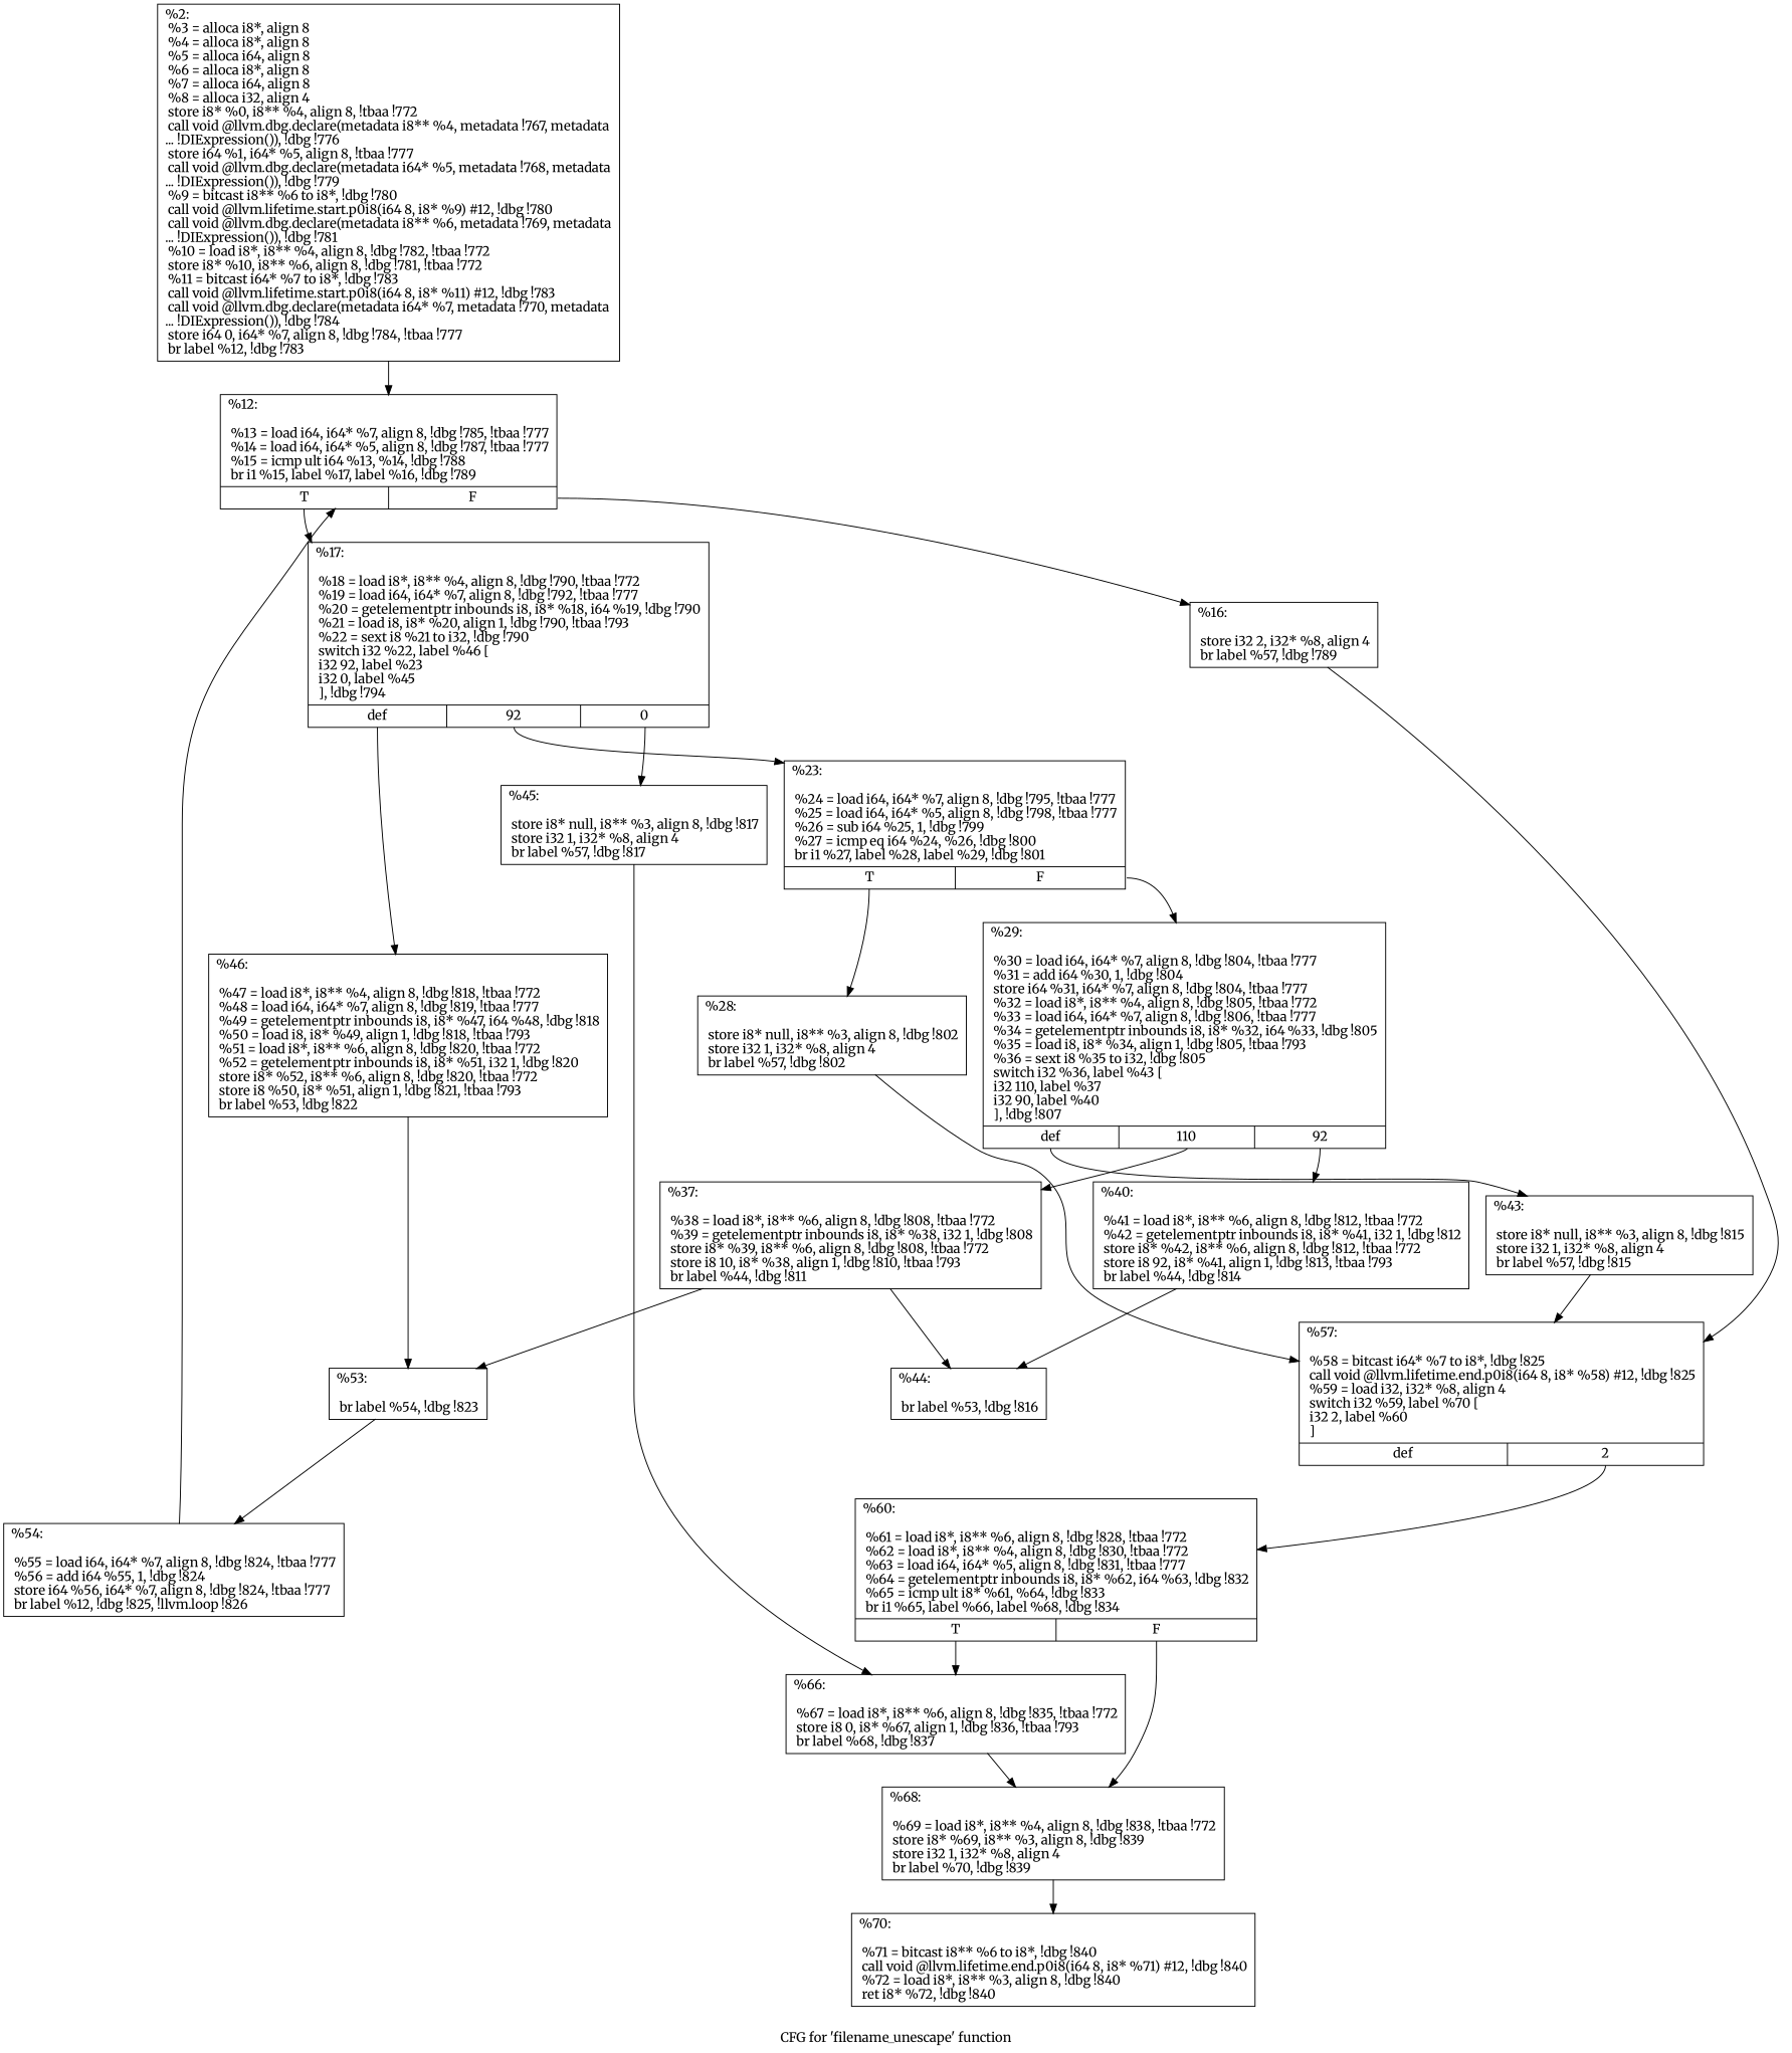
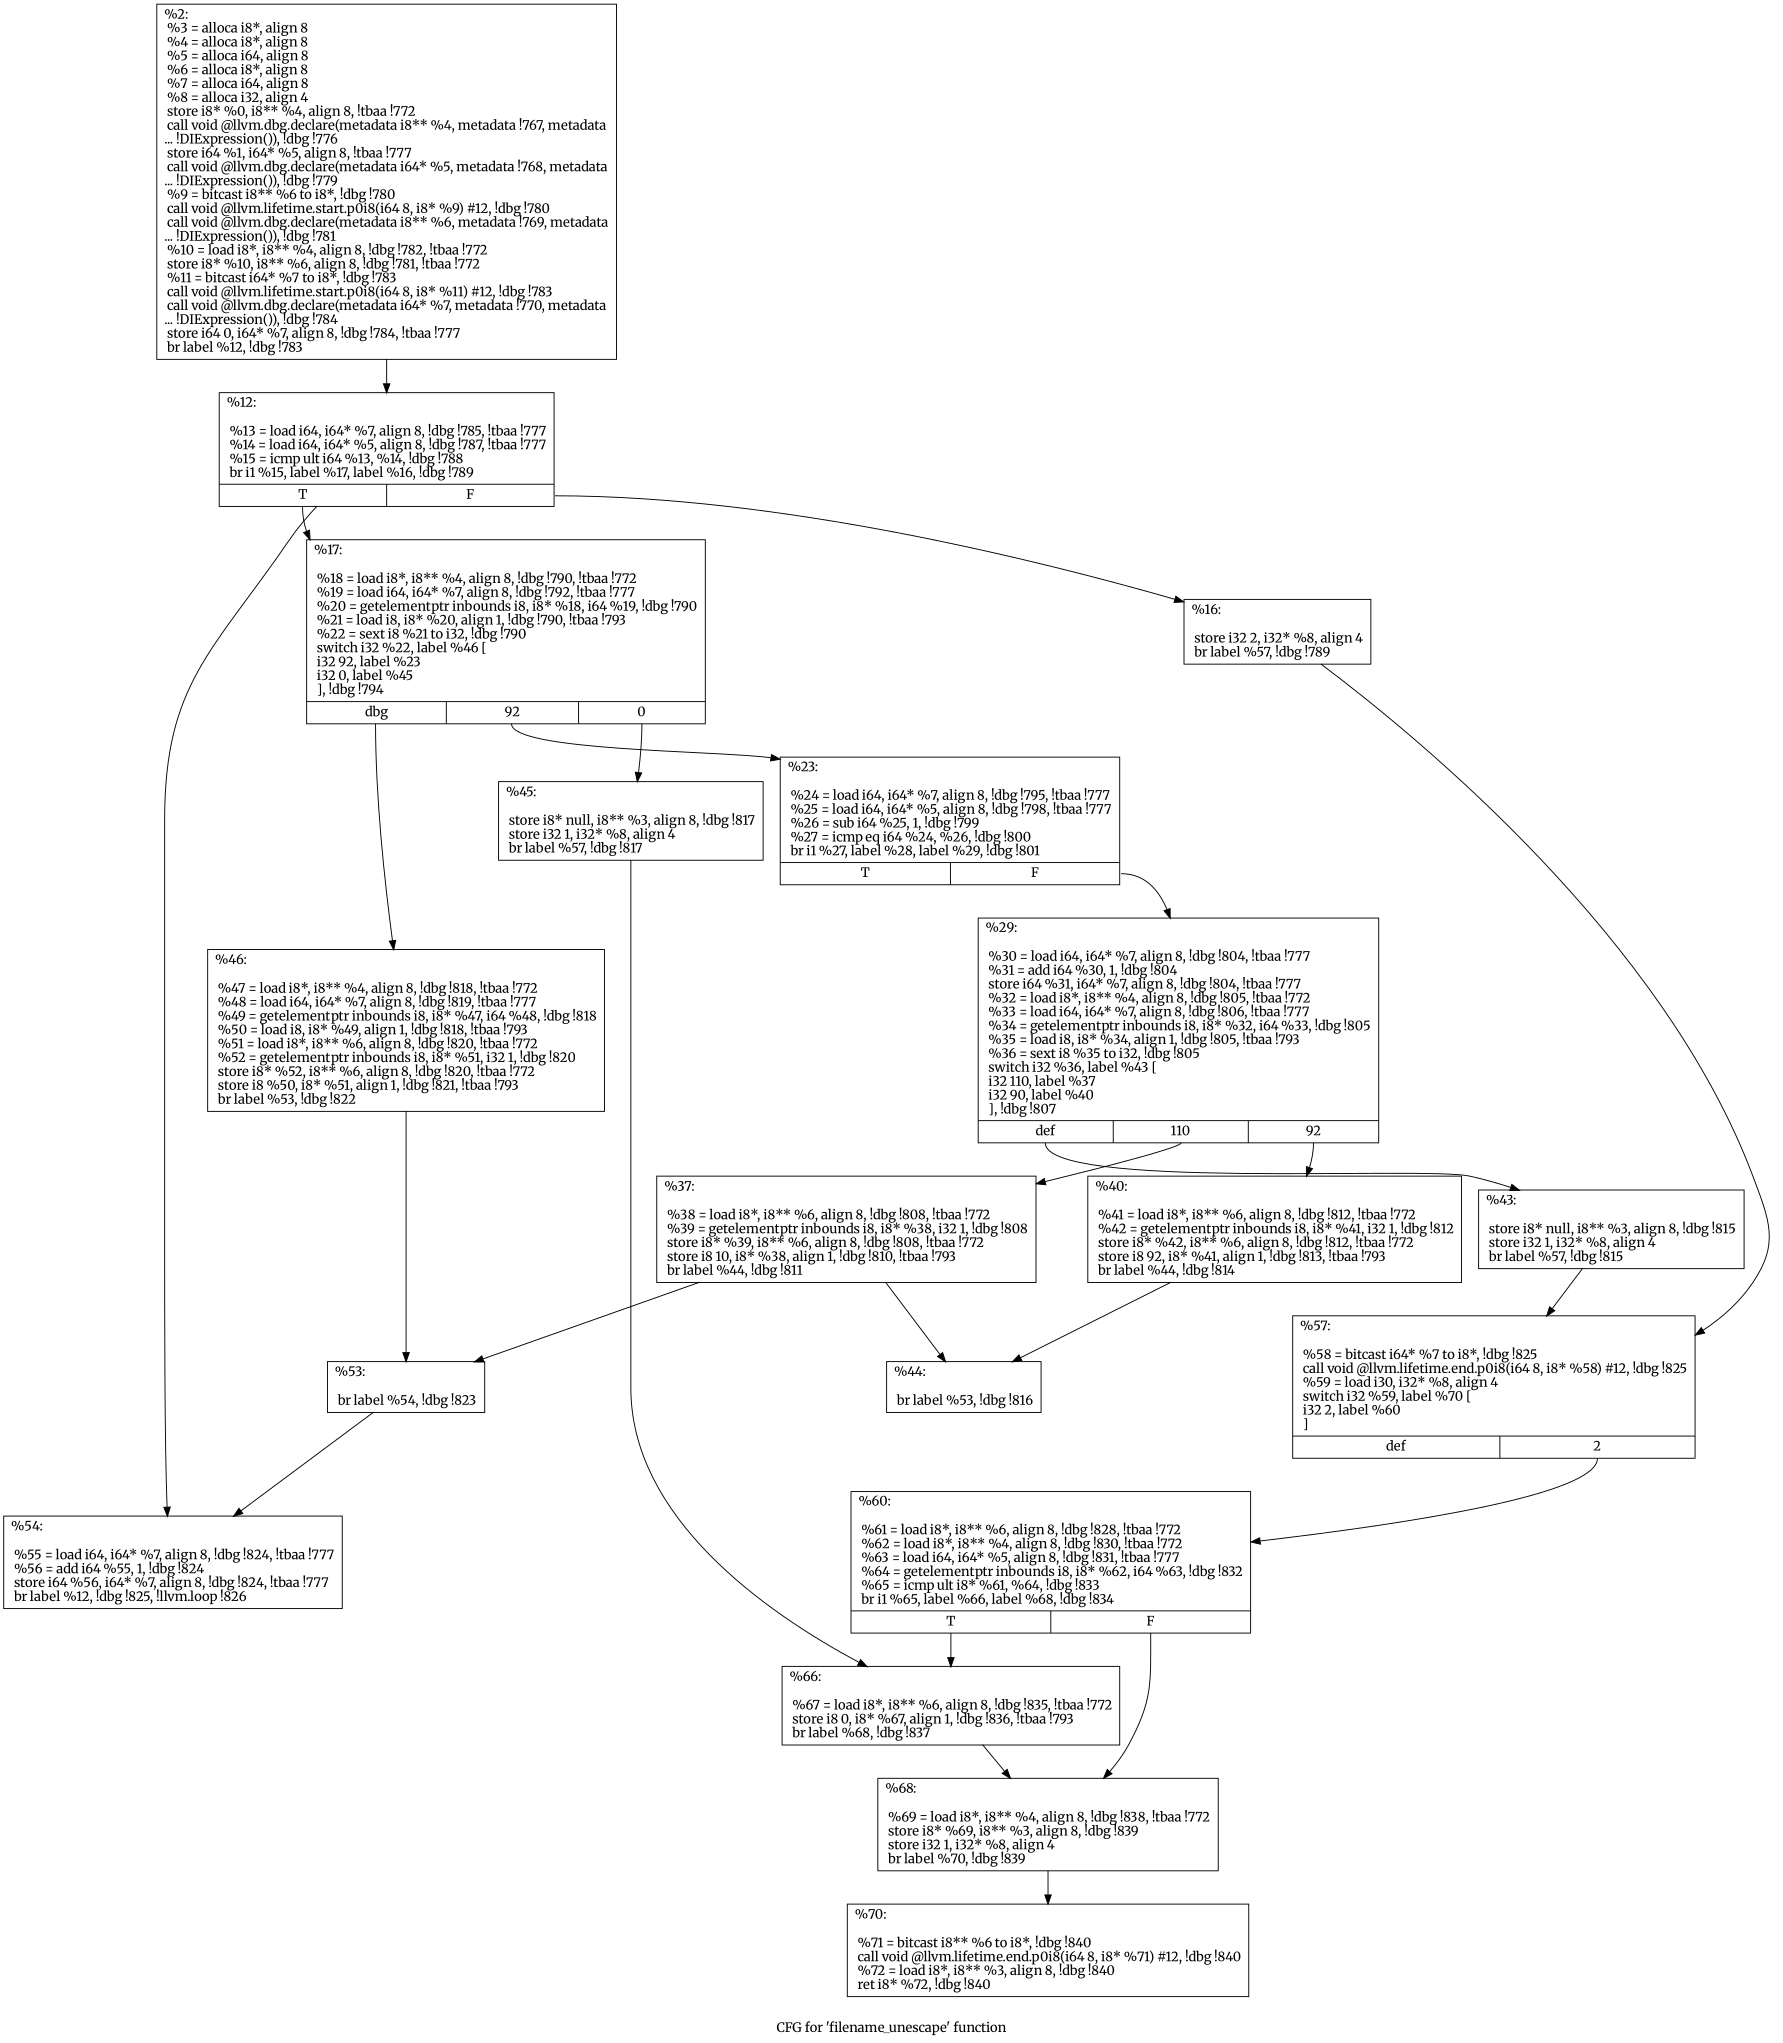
  digraph {
    fontname=Merriweather
    label="CFG for 'filename_unescape' function"
    node [fontname=Merriweather shape=record]
    edge [fontname=Merriweather]
    n1 [label="{%2:\l  %3 = alloca i8*, align 8\l  %4 = alloca i8*, align 8\l  %5 = alloca i64, align 8\l  %6 = alloca i8*, align 8\l  %7 = alloca i64, align 8\l  %8 = alloca i32, align 4\l  store i8* %0, i8** %4, align 8, !tbaa !772\l  call void @llvm.dbg.declare(metadata i8** %4, metadata !767, metadata\l... !DIExpression()), !dbg !776\l  store i64 %1, i64* %5, align 8, !tbaa !777\l  call void @llvm.dbg.declare(metadata i64* %5, metadata !768, metadata\l... !DIExpression()), !dbg !779\l  %9 = bitcast i8** %6 to i8*, !dbg !780\l  call void @llvm.lifetime.start.p0i8(i64 8, i8* %9) #12, !dbg !780\l  call void @llvm.dbg.declare(metadata i8** %6, metadata !769, metadata\l... !DIExpression()), !dbg !781\l  %10 = load i8*, i8** %4, align 8, !dbg !782, !tbaa !772\l  store i8* %10, i8** %6, align 8, !dbg !781, !tbaa !772\l  %11 = bitcast i64* %7 to i8*, !dbg !783\l  call void @llvm.lifetime.start.p0i8(i64 8, i8* %11) #12, !dbg !783\l  call void @llvm.dbg.declare(metadata i64* %7, metadata !770, metadata\l... !DIExpression()), !dbg !784\l  store i64 0, i64* %7, align 8, !dbg !784, !tbaa !777\l  br label %12, !dbg !783\l}"]
    n2 [label="{%12:\l\l  %13 = load i64, i64* %7, align 8, !dbg !785, !tbaa !777\l  %14 = load i64, i64* %5, align 8, !dbg !787, !tbaa !777\l  %15 = icmp ult i64 %13, %14, !dbg !788\l  br i1 %15, label %17, label %16, !dbg !789\l|{<s0>T|<s1>F}}"]
-   n3 [label="{%17:\l\l  %18 = load i8*, i8** %4, align 8, !dbg !790, !tbaa !772\l  %19 = load i64, i64* %7, align 8, !dbg !792, !tbaa !777\l  %20 = getelementptr inbounds i8, i8* %18, i64 %19, !dbg !790\l  %21 = load i8, i8* %20, align 1, !dbg !790, !tbaa !793\l  %22 = sext i8 %21 to i32, !dbg !790\l  switch i32 %22, label %46 [\l    i32 92, label %23\l    i32 0, label %45\l  ], !dbg !794\l|{<s0>def|<s1>92|<s2>0}}"]
+   n3 [label="{%17:\l\l  %18 = load i8*, i8** %4, align 8, !dbg !790, !tbaa !772\l  %19 = load i64, i64* %7, align 8, !dbg !792, !tbaa !777\l  %20 = getelementptr inbounds i8, i8* %18, i64 %19, !dbg !790\l  %21 = load i8, i8* %20, align 1, !dbg !790, !tbaa !793\l  %22 = sext i8 %21 to i32, !dbg !790\l  switch i32 %22, label %46 [\l    i32 92, label %23\l    i32 0, label %45\l  ], !dbg !794\l|{<s0>dbg|<s1>92|<s2>0}}"]
    n4 [label="{%16:\l\l  store i32 2, i32* %8, align 4\l  br label %57, !dbg !789\l}"]
    n5 [label="{%46:\l\l  %47 = load i8*, i8** %4, align 8, !dbg !818, !tbaa !772\l  %48 = load i64, i64* %7, align 8, !dbg !819, !tbaa !777\l  %49 = getelementptr inbounds i8, i8* %47, i64 %48, !dbg !818\l  %50 = load i8, i8* %49, align 1, !dbg !818, !tbaa !793\l  %51 = load i8*, i8** %6, align 8, !dbg !820, !tbaa !772\l  %52 = getelementptr inbounds i8, i8* %51, i32 1, !dbg !820\l  store i8* %52, i8** %6, align 8, !dbg !820, !tbaa !772\l  store i8 %50, i8* %51, align 1, !dbg !821, !tbaa !793\l  br label %53, !dbg !822\l}"]
    n6 [label="{%23:\l\l  %24 = load i64, i64* %7, align 8, !dbg !795, !tbaa !777\l  %25 = load i64, i64* %5, align 8, !dbg !798, !tbaa !777\l  %26 = sub i64 %25, 1, !dbg !799\l  %27 = icmp eq i64 %24, %26, !dbg !800\l  br i1 %27, label %28, label %29, !dbg !801\l|{<s0>T|<s1>F}}"]
    n7 [label="{%45:\l\l  store i8* null, i8** %3, align 8, !dbg !817\l  store i32 1, i32* %8, align 4\l  br label %57, !dbg !817\l}"]
-   n8 [label="{%57:\l\l  %58 = bitcast i64* %7 to i8*, !dbg !825\l  call void @llvm.lifetime.end.p0i8(i64 8, i8* %58) #12, !dbg !825\l  %59 = load i32, i32* %8, align 4\l  switch i32 %59, label %70 [\l    i32 2, label %60\l  ]\l|{<s0>def|<s1>2}}"]
+   n8 [label="{%57:\l\l  %58 = bitcast i64* %7 to i8*, !dbg !825\l  call void @llvm.lifetime.end.p0i8(i64 8, i8* %58) #12, !dbg !825\l  %59 = load i30, i32* %8, align 4\l  switch i32 %59, label %70 [\l    i32 2, label %60\l  ]\l|{<s0>def|<s1>2}}"]
    n9 [label="{%53:\l\l  br label %54, !dbg !823\l}"]
-   n10 [label="{%28:\l\l  store i8* null, i8** %3, align 8, !dbg !802\l  store i32 1, i32* %8, align 4\l  br label %57, !dbg !802\l}"]
    n11 [label="{%29:\l\l  %30 = load i64, i64* %7, align 8, !dbg !804, !tbaa !777\l  %31 = add i64 %30, 1, !dbg !804\l  store i64 %31, i64* %7, align 8, !dbg !804, !tbaa !777\l  %32 = load i8*, i8** %4, align 8, !dbg !805, !tbaa !772\l  %33 = load i64, i64* %7, align 8, !dbg !806, !tbaa !777\l  %34 = getelementptr inbounds i8, i8* %32, i64 %33, !dbg !805\l  %35 = load i8, i8* %34, align 1, !dbg !805, !tbaa !793\l  %36 = sext i8 %35 to i32, !dbg !805\l  switch i32 %36, label %43 [\l    i32 110, label %37\l    i32 90, label %40\l  ], !dbg !807\l|{<s0>def|<s1>110|<s2>92}}"]
    n12 [label="{%66:\l\l  %67 = load i8*, i8** %6, align 8, !dbg !835, !tbaa !772\l  store i8 0, i8* %67, align 1, !dbg !836, !tbaa !793\l  br label %68, !dbg !837\l}"]
    n13 [label="{%60:\l\l  %61 = load i8*, i8** %6, align 8, !dbg !828, !tbaa !772\l  %62 = load i8*, i8** %4, align 8, !dbg !830, !tbaa !772\l  %63 = load i64, i64* %5, align 8, !dbg !831, !tbaa !777\l  %64 = getelementptr inbounds i8, i8* %62, i64 %63, !dbg !832\l  %65 = icmp ult i8* %61, %64, !dbg !833\l  br i1 %65, label %66, label %68, !dbg !834\l|{<s0>T|<s1>F}}"]
    n14 [label="{%70:\l\l  %71 = bitcast i8** %6 to i8*, !dbg !840\l  call void @llvm.lifetime.end.p0i8(i64 8, i8* %71) #12, !dbg !840\l  %72 = load i8*, i8** %3, align 8, !dbg !840\l  ret i8* %72, !dbg !840\l}"]
    n15 [label="{%68:\l\l  %69 = load i8*, i8** %4, align 8, !dbg !838, !tbaa !772\l  store i8* %69, i8** %3, align 8, !dbg !839\l  store i32 1, i32* %8, align 4\l  br label %70, !dbg !839\l}"]
    n16 [label="{%54:\l\l  %55 = load i64, i64* %7, align 8, !dbg !824, !tbaa !777\l  %56 = add i64 %55, 1, !dbg !824\l  store i64 %56, i64* %7, align 8, !dbg !824, !tbaa !777\l  br label %12, !dbg !825, !llvm.loop !826\l}"]
    n17 [label="{%43:\l\l  store i8* null, i8** %3, align 8, !dbg !815\l  store i32 1, i32* %8, align 4\l  br label %57, !dbg !815\l}"]
    n18 [label="{%37:\l\l  %38 = load i8*, i8** %6, align 8, !dbg !808, !tbaa !772\l  %39 = getelementptr inbounds i8, i8* %38, i32 1, !dbg !808\l  store i8* %39, i8** %6, align 8, !dbg !808, !tbaa !772\l  store i8 10, i8* %38, align 1, !dbg !810, !tbaa !793\l  br label %44, !dbg !811\l}"]
    n19 [label="{%40:\l\l  %41 = load i8*, i8** %6, align 8, !dbg !812, !tbaa !772\l  %42 = getelementptr inbounds i8, i8* %41, i32 1, !dbg !812\l  store i8* %42, i8** %6, align 8, !dbg !812, !tbaa !772\l  store i8 92, i8* %41, align 1, !dbg !813, !tbaa !793\l  br label %44, !dbg !814\l}"]
    n20 [label="{%44:\l\l  br label %53, !dbg !816\l}"]
    n1 -> n2
    n2 -> n3 [tailport=s0]
    n2 -> n4 [tailport=s1]
    n3 -> n5 [tailport=s0]
    n3 -> n6 [tailport=s1]
    n3 -> n7 [tailport=s2]
    n4 -> n8
    n5 -> n9
-   n6 -> n10 [tailport=s0]
    n6 -> n11 [tailport=s1]
    n7 -> n12
    n8 -> n13 [tailport=s1]
    n9 -> n16
-   n10 -> n8
    n11 -> n17 [tailport=s0]
    n11 -> n18 [tailport=s1]
    n11 -> n19 [tailport=s2]
    n12 -> n15
    n13 -> n12 [tailport=s0]
    n13 -> n15 [tailport=s1]
    n15 -> n14
-   n16 -> n2
+   n2 -> n16
    n17 -> n8
    n18 -> n9
    n18 -> n20
    n19 -> n20
  }
